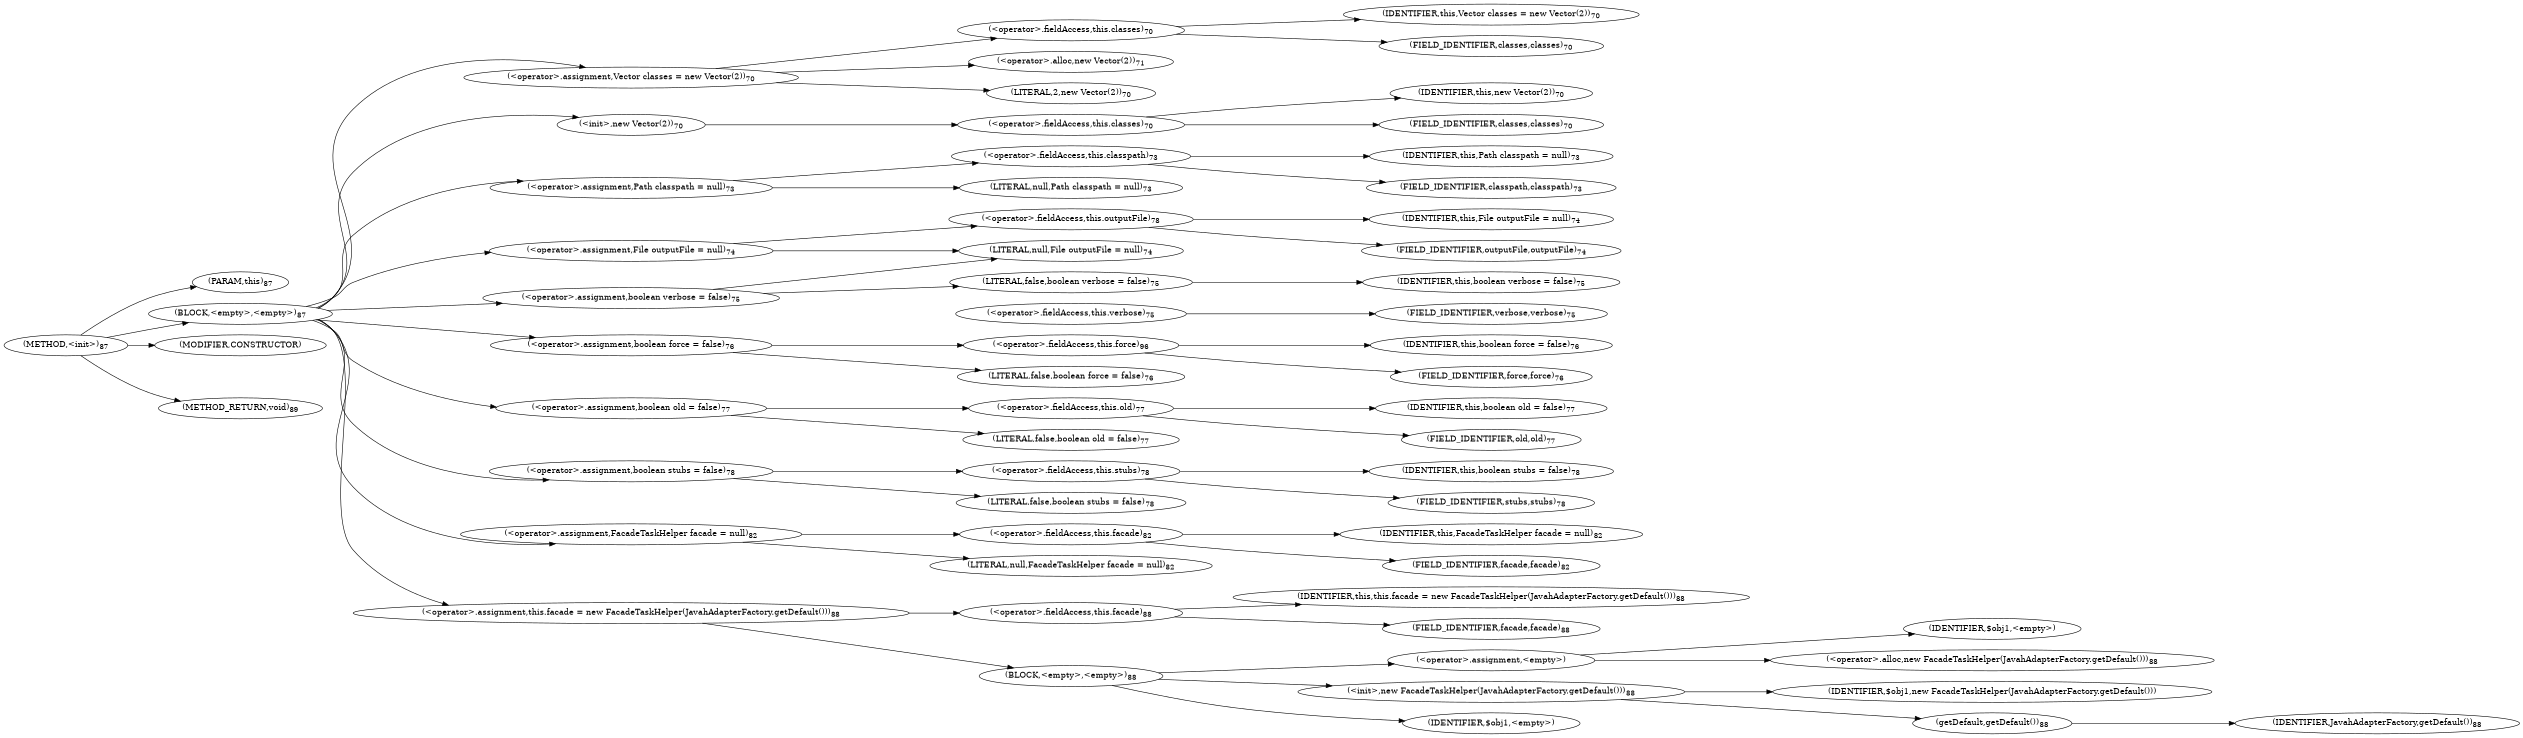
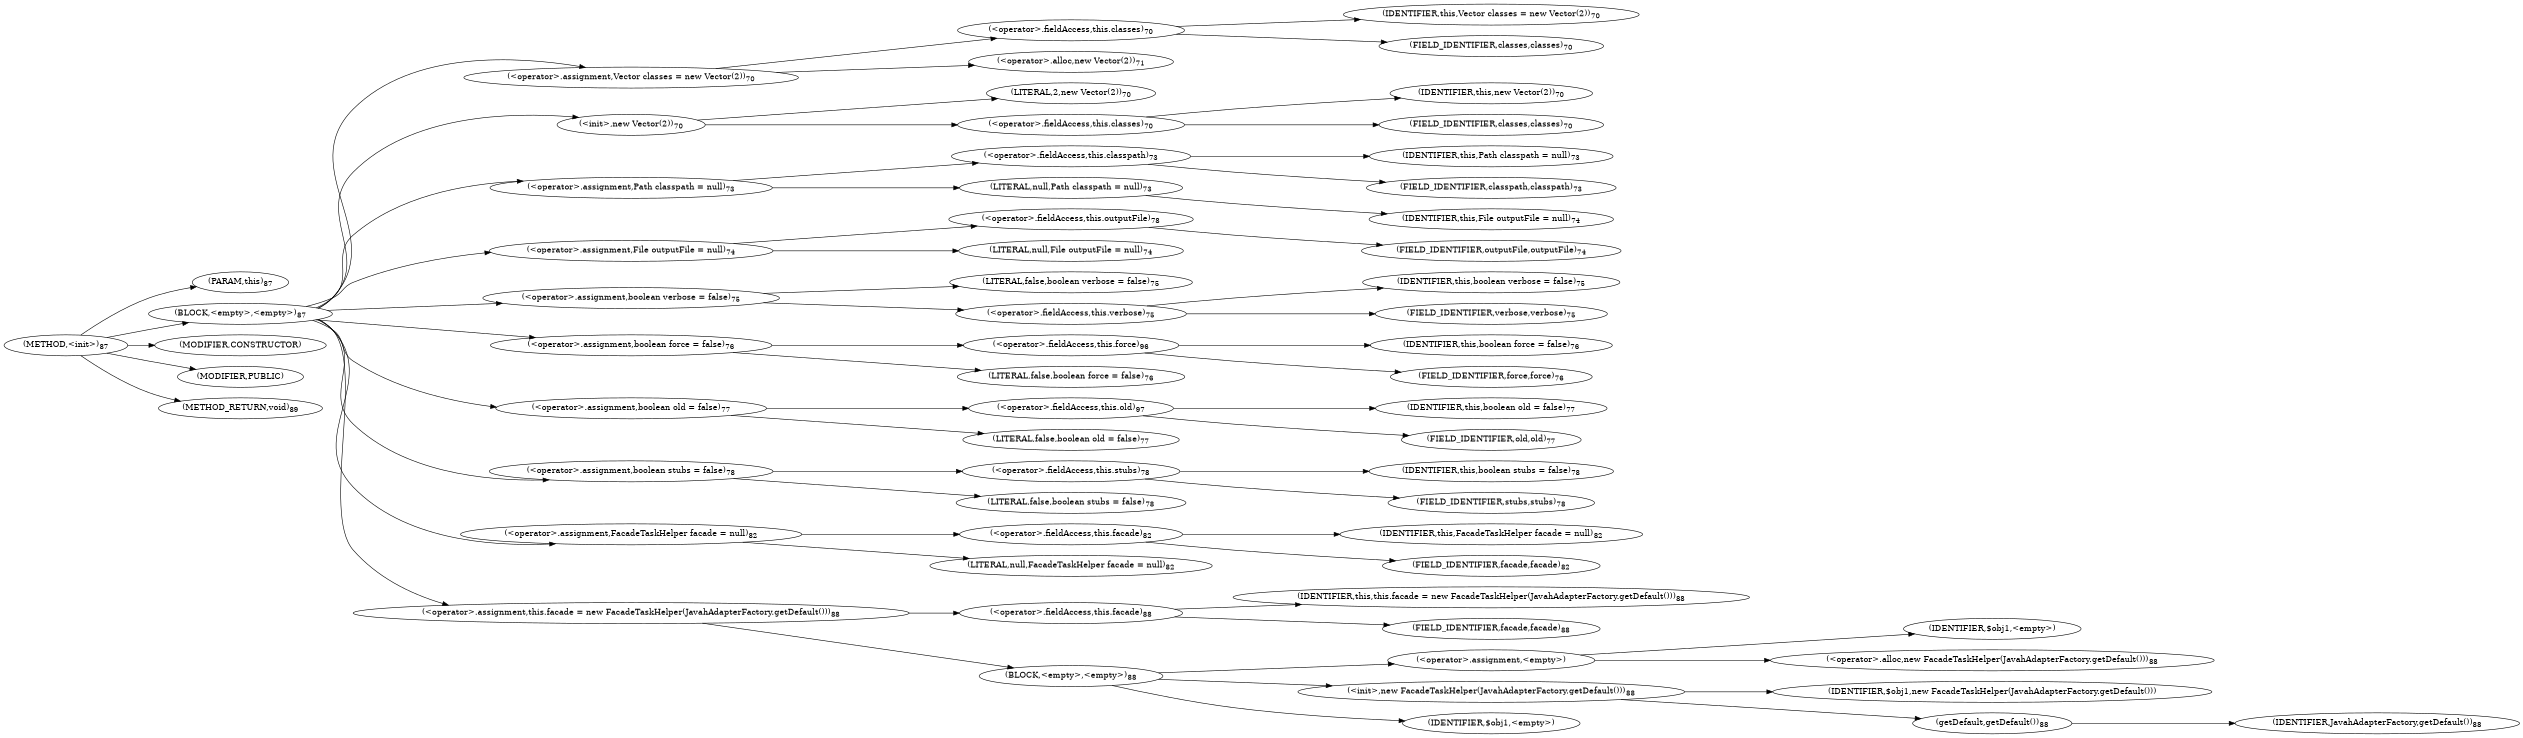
  digraph {
    rankdir=LR
    n1 [label=<(METHOD,&lt;init&gt;)<SUB>87</SUB>>]
    n2 [label=<(PARAM,this)<SUB>87</SUB>>]
    n3 [label=<(BLOCK,&lt;empty&gt;,&lt;empty&gt;)<SUB>87</SUB>>]
    n4 [label=<(MODIFIER,CONSTRUCTOR)>]
+   n5 [label=<(MODIFIER,PUBLIC)>]
    n6 [label=<(METHOD_RETURN,void)<SUB>89</SUB>>]
    n7 [label=<(&lt;operator&gt;.assignment,Vector classes = new Vector(2))<SUB>70</SUB>>]
    n8 [label=<(&lt;init&gt;,new Vector(2))<SUB>70</SUB>>]
    n9 [label=<(&lt;operator&gt;.assignment,Path classpath = null)<SUB>73</SUB>>]
    n10 [label=<(&lt;operator&gt;.assignment,File outputFile = null)<SUB>74</SUB>>]
    n11 [label=<(&lt;operator&gt;.assignment,boolean verbose = false)<SUB>75</SUB>>]
    n12 [label=<(&lt;operator&gt;.assignment,boolean force = false)<SUB>76</SUB>>]
    n13 [label=<(&lt;operator&gt;.assignment,boolean old = false)<SUB>77</SUB>>]
    n14 [label=<(&lt;operator&gt;.assignment,boolean stubs = false)<SUB>78</SUB>>]
    n15 [label=<(&lt;operator&gt;.assignment,FacadeTaskHelper facade = null)<SUB>82</SUB>>]
    n16 [label=<(&lt;operator&gt;.assignment,this.facade = new FacadeTaskHelper(JavahAdapterFactory.getDefault()))<SUB>88</SUB>>]
    n17 [label=<(&lt;operator&gt;.fieldAccess,this.classes)<SUB>70</SUB>>]
    n18 [label=<(&lt;operator&gt;.alloc,new Vector(2))<SUB>71</SUB>>]
    n19 [label=<(&lt;operator&gt;.fieldAccess,this.classes)<SUB>70</SUB>>]
    n20 [label=<(LITERAL,2,new Vector(2))<SUB>70</SUB>>]
    n21 [label=<(&lt;operator&gt;.fieldAccess,this.classpath)<SUB>73</SUB>>]
    n22 [label=<(LITERAL,null,Path classpath = null)<SUB>73</SUB>>]
    n23 [label=<(&lt;operator&gt;.fieldAccess,this.outputFile)<SUB>78</SUB>>]
    n24 [label=<(LITERAL,null,File outputFile = null)<SUB>74</SUB>>]
    n25 [label=<(&lt;operator&gt;.fieldAccess,this.verbose)<SUB>75</SUB>>]
    n26 [label=<(LITERAL,false,boolean verbose = false)<SUB>75</SUB>>]
    n27 [label=<(&lt;operator&gt;.fieldAccess,this.force)<SUB>96</SUB>>]
    n28 [label=<(LITERAL,false,boolean force = false)<SUB>76</SUB>>]
-   n29 [label=<(&lt;operator&gt;.fieldAccess,this.old)<SUB>77</SUB>>]
+   n29 [label=<(&lt;operator&gt;.fieldAccess,this.old)<SUB>97</SUB>>]
    n30 [label=<(LITERAL,false,boolean old = false)<SUB>77</SUB>>]
    n31 [label=<(&lt;operator&gt;.fieldAccess,this.stubs)<SUB>78</SUB>>]
    n32 [label=<(LITERAL,false,boolean stubs = false)<SUB>78</SUB>>]
    n33 [label=<(&lt;operator&gt;.fieldAccess,this.facade)<SUB>82</SUB>>]
    n34 [label=<(LITERAL,null,FacadeTaskHelper facade = null)<SUB>82</SUB>>]
    n35 [label=<(&lt;operator&gt;.fieldAccess,this.facade)<SUB>88</SUB>>]
    n36 [label=<(BLOCK,&lt;empty&gt;,&lt;empty&gt;)<SUB>88</SUB>>]
    n37 [label=<(IDENTIFIER,this,Vector classes = new Vector(2))<SUB>70</SUB>>]
    n38 [label=<(FIELD_IDENTIFIER,classes,classes)<SUB>70</SUB>>]
    n39 [label=<(IDENTIFIER,this,new Vector(2))<SUB>70</SUB>>]
    n40 [label=<(FIELD_IDENTIFIER,classes,classes)<SUB>70</SUB>>]
    n41 [label=<(IDENTIFIER,this,Path classpath = null)<SUB>73</SUB>>]
    n42 [label=<(FIELD_IDENTIFIER,classpath,classpath)<SUB>73</SUB>>]
    n43 [label=<(IDENTIFIER,this,File outputFile = null)<SUB>74</SUB>>]
    n44 [label=<(FIELD_IDENTIFIER,outputFile,outputFile)<SUB>74</SUB>>]
    n45 [label=<(IDENTIFIER,this,boolean verbose = false)<SUB>75</SUB>>]
    n46 [label=<(FIELD_IDENTIFIER,verbose,verbose)<SUB>75</SUB>>]
    n47 [label=<(IDENTIFIER,this,boolean force = false)<SUB>76</SUB>>]
    n48 [label=<(FIELD_IDENTIFIER,force,force)<SUB>76</SUB>>]
    n49 [label=<(IDENTIFIER,this,boolean old = false)<SUB>77</SUB>>]
    n50 [label=<(FIELD_IDENTIFIER,old,old)<SUB>77</SUB>>]
    n51 [label=<(IDENTIFIER,this,boolean stubs = false)<SUB>78</SUB>>]
    n52 [label=<(FIELD_IDENTIFIER,stubs,stubs)<SUB>78</SUB>>]
    n53 [label=<(IDENTIFIER,this,FacadeTaskHelper facade = null)<SUB>82</SUB>>]
    n54 [label=<(FIELD_IDENTIFIER,facade,facade)<SUB>82</SUB>>]
    n55 [label=<(IDENTIFIER,this,this.facade = new FacadeTaskHelper(JavahAdapterFactory.getDefault()))<SUB>88</SUB>>]
    n56 [label=<(FIELD_IDENTIFIER,facade,facade)<SUB>88</SUB>>]
    n57 [label=<(&lt;operator&gt;.assignment,&lt;empty&gt;)>]
    n58 [label=<(&lt;init&gt;,new FacadeTaskHelper(JavahAdapterFactory.getDefault()))<SUB>88</SUB>>]
    n59 [label=<(IDENTIFIER,$obj1,&lt;empty&gt;)>]
    n60 [label=<(IDENTIFIER,$obj1,&lt;empty&gt;)>]
    n61 [label=<(&lt;operator&gt;.alloc,new FacadeTaskHelper(JavahAdapterFactory.getDefault()))<SUB>88</SUB>>]
    n62 [label=<(IDENTIFIER,$obj1,new FacadeTaskHelper(JavahAdapterFactory.getDefault()))>]
    n63 [label=<(getDefault,getDefault())<SUB>88</SUB>>]
    n64 [label=<(IDENTIFIER,JavahAdapterFactory,getDefault())<SUB>88</SUB>>]
    n1 -> n2
    n1 -> n3
    n1 -> n4
+   n1 -> n5
    n1 -> n6
    n3 -> n7
    n3 -> n8
    n3 -> n9
    n3 -> n10
    n3 -> n11
    n3 -> n12
    n3 -> n13
    n3 -> n14
    n3 -> n15
    n3 -> n16
    n7 -> n17
    n7 -> n18
    n8 -> n19
-   n7 -> n20
+   n8 -> n20
    n9 -> n21
    n9 -> n22
    n10 -> n23
    n10 -> n24
-   n11 -> n24
+   n11 -> n25
    n11 -> n26
    n12 -> n27
    n12 -> n28
    n13 -> n29
    n13 -> n30
    n14 -> n31
    n14 -> n32
    n15 -> n33
    n15 -> n34
    n16 -> n35
    n16 -> n36
    n17 -> n37
    n17 -> n38
    n19 -> n39
    n19 -> n40
    n21 -> n41
    n21 -> n42
-   n23 -> n43
+   n22 -> n43
    n23 -> n44
-   n26 -> n45
+   n25 -> n45
    n25 -> n46
    n27 -> n47
    n27 -> n48
    n29 -> n49
    n29 -> n50
    n31 -> n51
    n31 -> n52
    n33 -> n53
    n33 -> n54
    n35 -> n55
    n35 -> n56
    n36 -> n57
    n36 -> n58
    n36 -> n59
    n57 -> n60
    n57 -> n61
    n58 -> n62
    n58 -> n63
    n63 -> n64
  }
